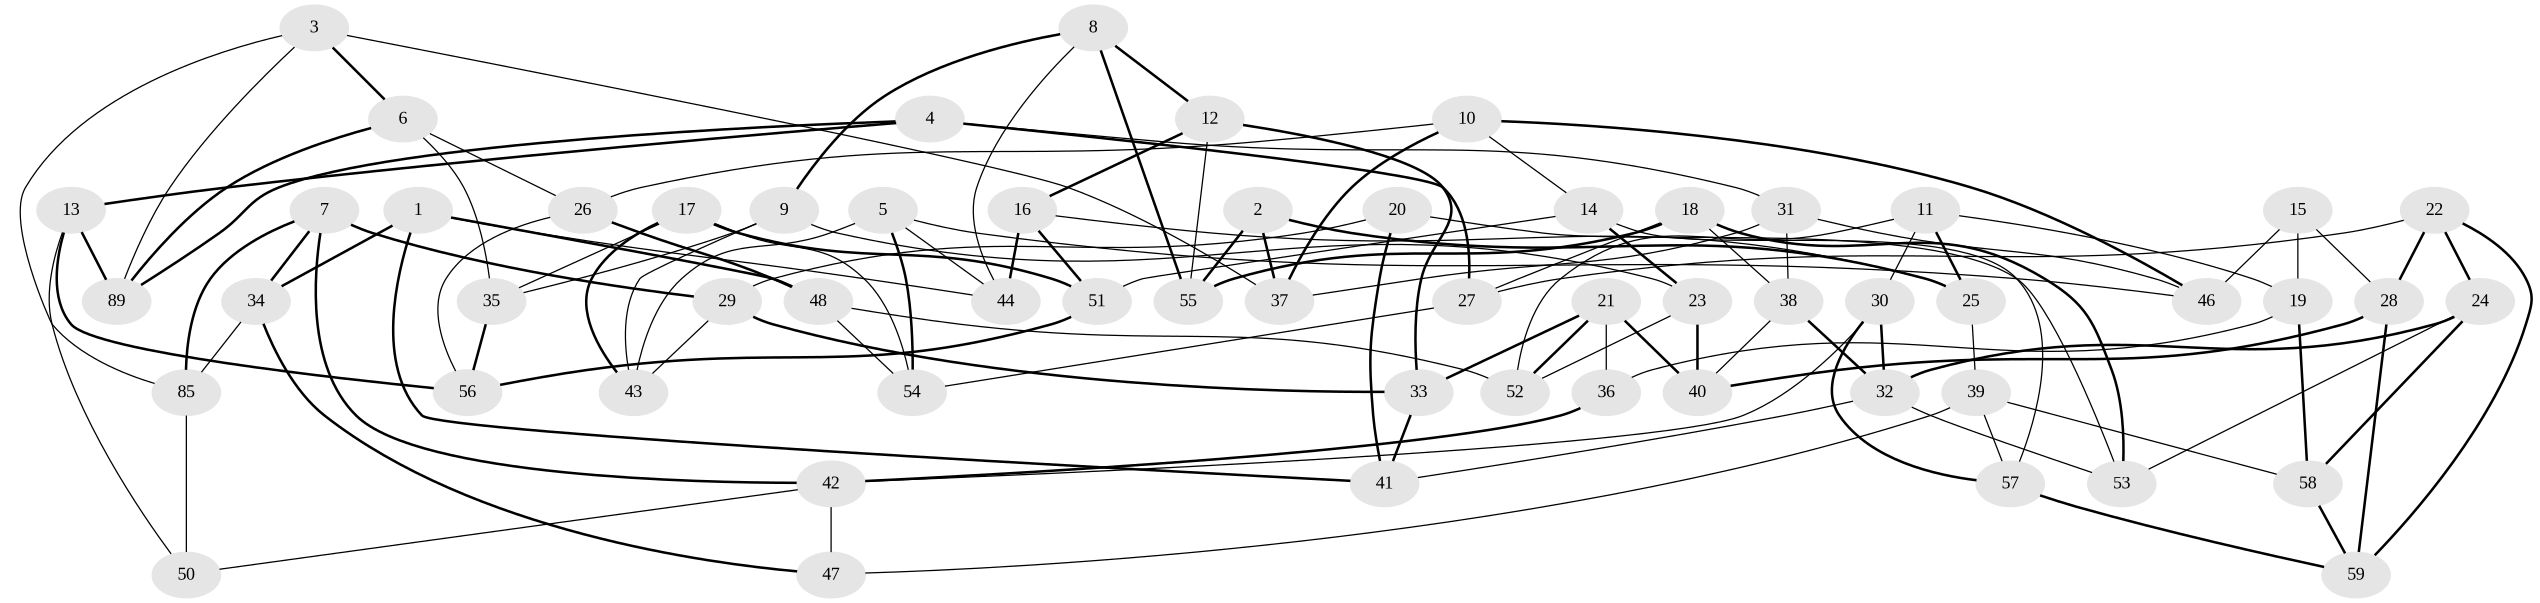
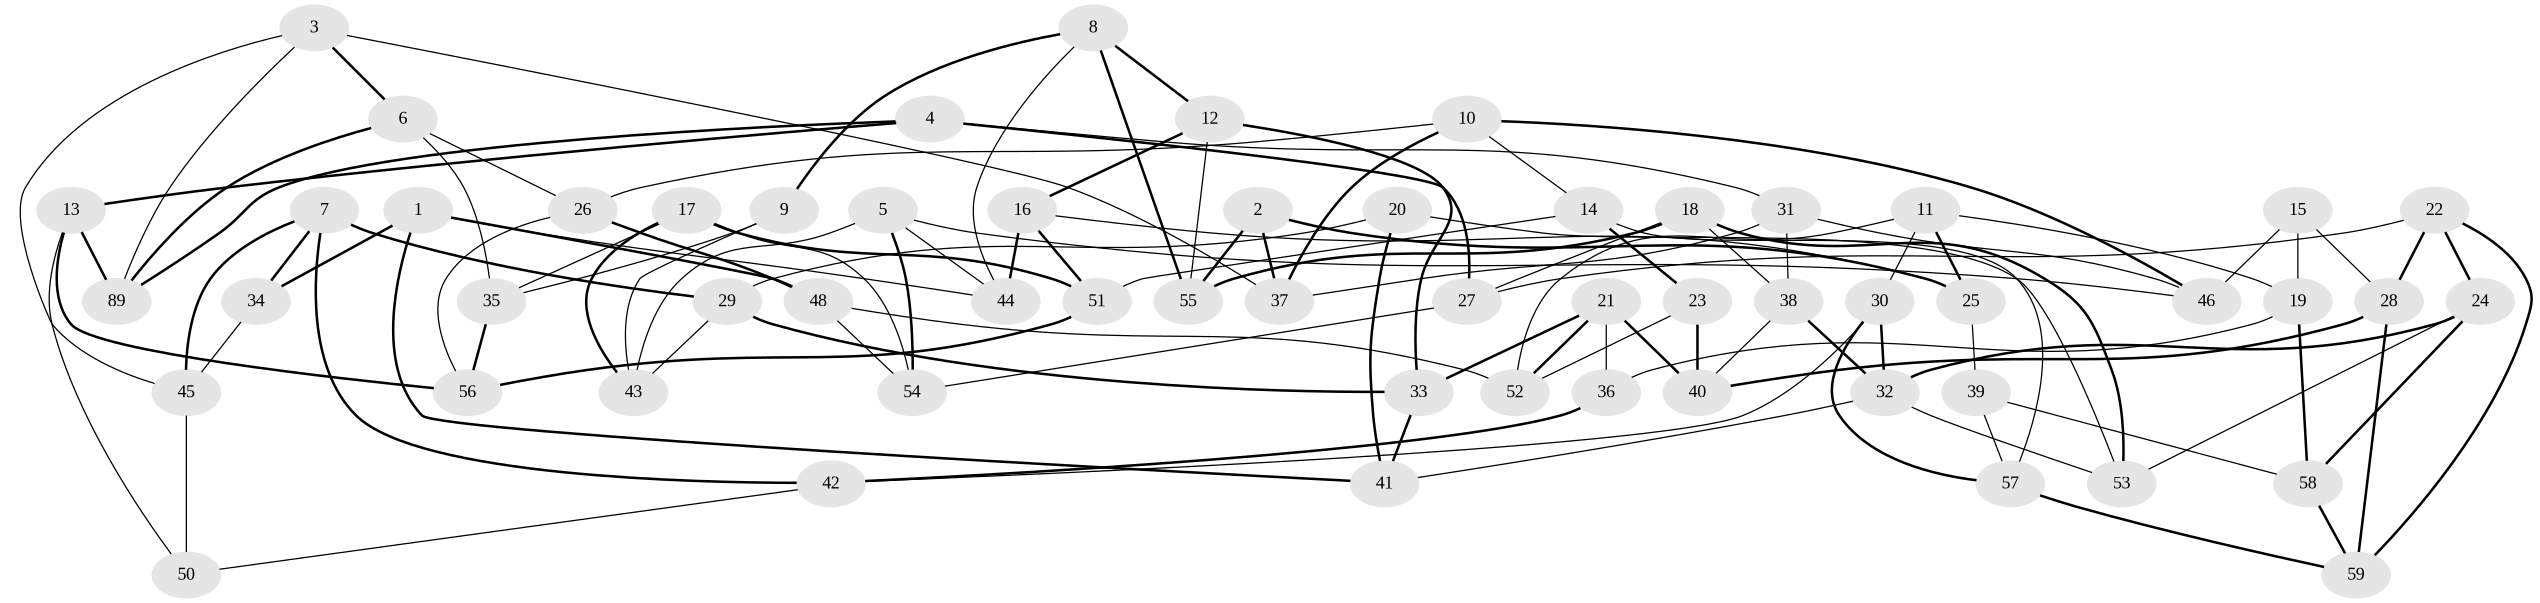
  graph {
    fontname="Liberation Serif"
    node [color=gray90 fontname="Liberation Serif" style=filled]
    edge [fontname="Liberation Serif" style=bold]
    1
    34
    41
    44
    48
-   45 [label=85]
-   47
+   45
    54
    52
    2
    25
    37
    55
    20
    29
    53
    39
    3
    6
    n20 [label=89]
    26
    35
    50
    4
    13
    27
    31
    56
    46
    38
    5
    43
    7
    42
    33
    8
    9
    12
    23
    16
    40
    10
    14
    51
    57
    11
    19
    30
    36
    58
    32
    59
    15
    28
    17
    18
    21
    22
    24
    1 -- 34
    1 -- 41
    1 -- 44 [style=solid]
    1 -- 48
    34 -- 45 [style=solid]
-   34 -- 47
    48 -- 54 [style=solid]
    48 -- 52 [style=solid]
    45 -- 50 [style=solid]
    2 -- 25
    2 -- 37
    2 -- 55
    25 -- 39 [style=solid]
    20 -- 41
    20 -- 29 [style=solid]
    20 -- 53 [style=solid]
    29 -- 43 [style=solid]
    29 -- 33
-   39 -- 47 [style=solid]
    39 -- 57 [style=solid]
    39 -- 58 [style=solid]
    3 -- 45 [style=solid]
    3 -- 37 [style=solid]
    3 -- 6
    3 -- n20 [style=solid]
    6 -- n20
    6 -- 26 [style=solid]
    6 -- 35 [style=solid]
    26 -- 48
    26 -- 56 [style=solid]
    35 -- 56
    4 -- n20
    4 -- 13
    4 -- 27
    4 -- 31 [style=solid]
    13 -- n20
    13 -- 50 [style=solid]
    13 -- 56
    27 -- 54 [style=solid]
    31 -- 37 [style=solid]
    31 -- 46 [style=solid]
    31 -- 38 [style=solid]
    38 -- 40 [style=solid]
    38 -- 32
    5 -- 44 [style=solid]
    5 -- 54
    5 -- 46 [style=solid]
    5 -- 43 [style=solid]
    7 -- 34
    7 -- 45
    7 -- 29
    7 -- 42
-   42 -- 47 [style=solid]
    42 -- 50 [style=solid]
    33 -- 41
    8 -- 44 [style=solid]
    8 -- 55
    8 -- 9
    8 -- 12
    9 -- 35 [style=solid]
    9 -- 43 [style=solid]
-   9 -- 23 [style=solid]
    12 -- 55 [style=solid]
    12 -- 33
    12 -- 16
    23 -- 52 [style=solid]
    23 -- 40
    16 -- 44
    16 -- 25 [style=solid]
    16 -- 51
    10 -- 37
    10 -- 26 [style=solid]
    10 -- 46
    10 -- 14 [style=solid]
    14 -- 23
    14 -- 51 [style=solid]
    14 -- 57 [style=solid]
    51 -- 56
    57 -- 59
    11 -- 52 [style=solid]
    11 -- 25
    11 -- 19 [style=solid]
    11 -- 30 [style=solid]
    19 -- 36 [style=solid]
    19 -- 58
    30 -- 42 [style=solid]
    30 -- 57
    30 -- 32
    36 -- 42
    58 -- 59
    32 -- 41 [style=solid]
    32 -- 53 [style=solid]
    15 -- 46 [style=solid]
    15 -- 19 [style=solid]
    15 -- 28 [style=solid]
    28 -- 40
    28 -- 59
    17 -- 54 [style=solid]
    17 -- 35 [style=solid]
    17 -- 43
    17 -- 51
    18 -- 55
    18 -- 53
    18 -- 27 [style=solid]
    18 -- 38 [style=solid]
    21 -- 52
    21 -- 33
    21 -- 40
    21 -- 36 [style=solid]
    22 -- 27 [style=solid]
    22 -- 59
    22 -- 28
    22 -- 24
    24 -- 53 [style=solid]
    24 -- 58
    24 -- 32
  }
